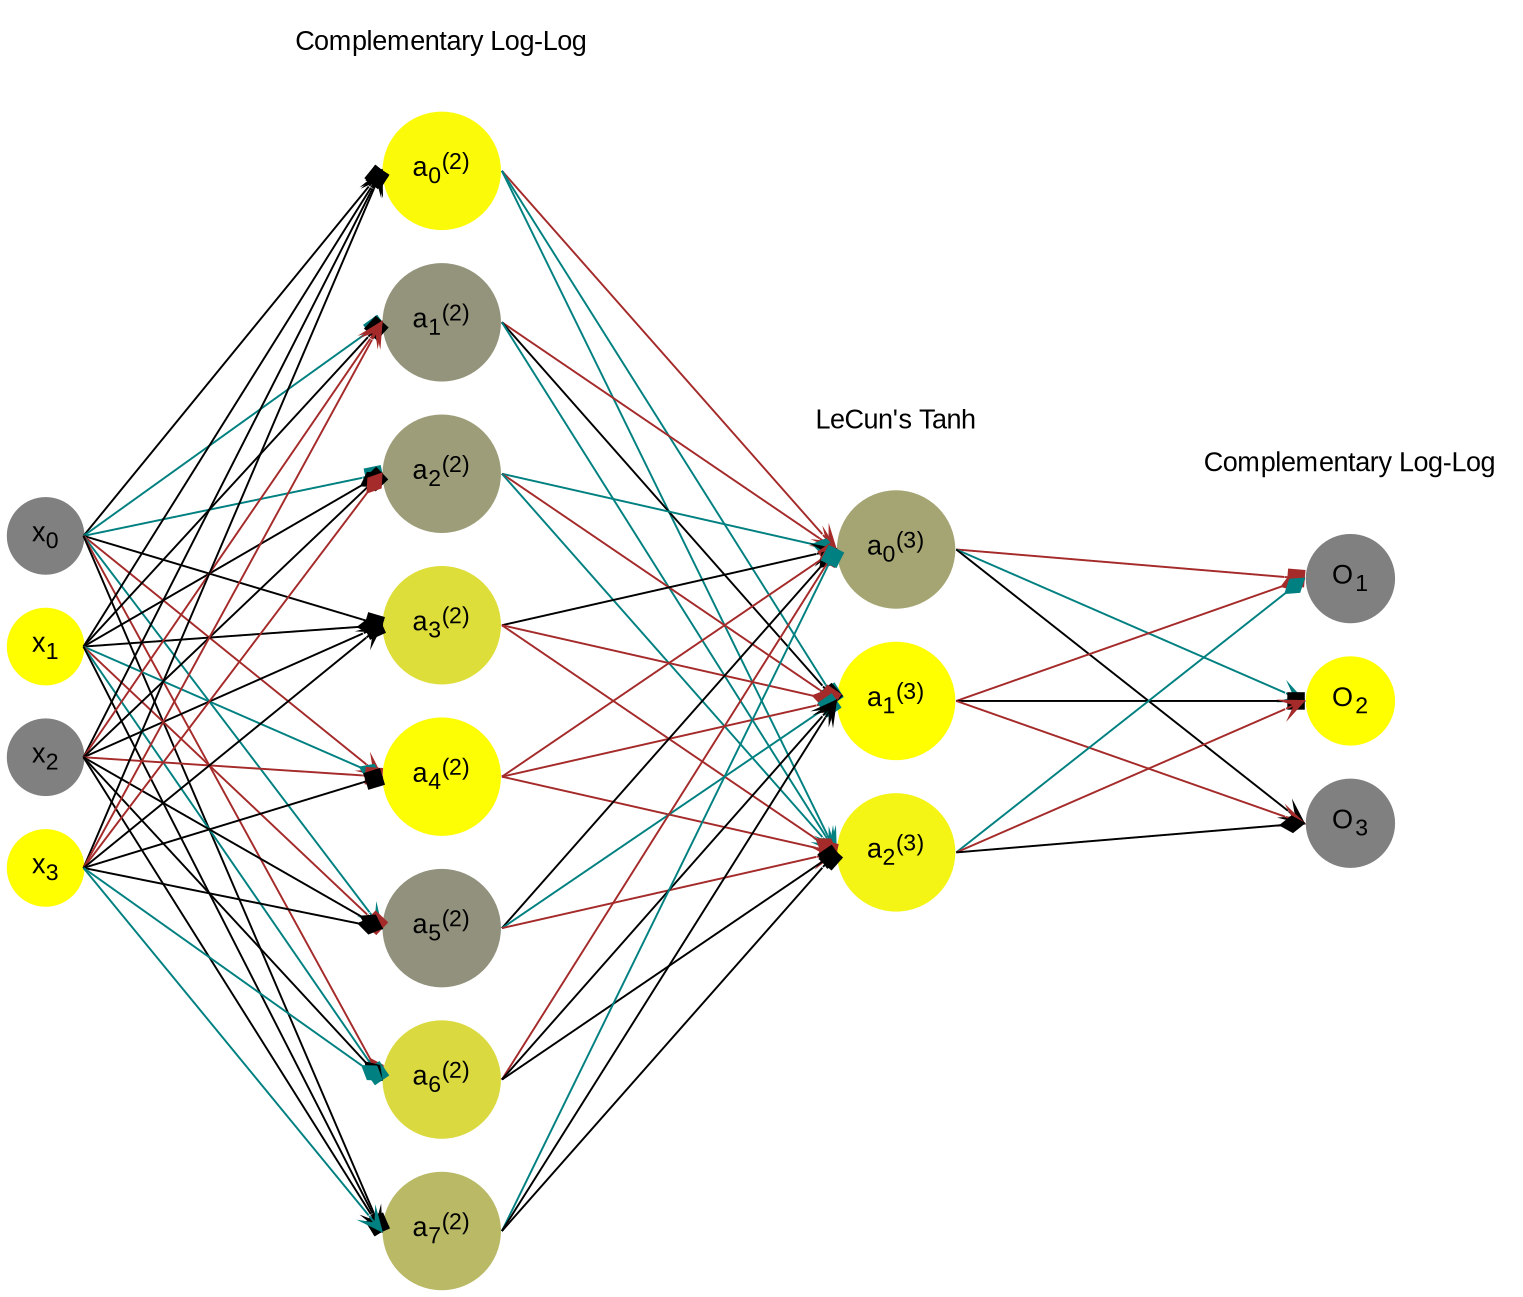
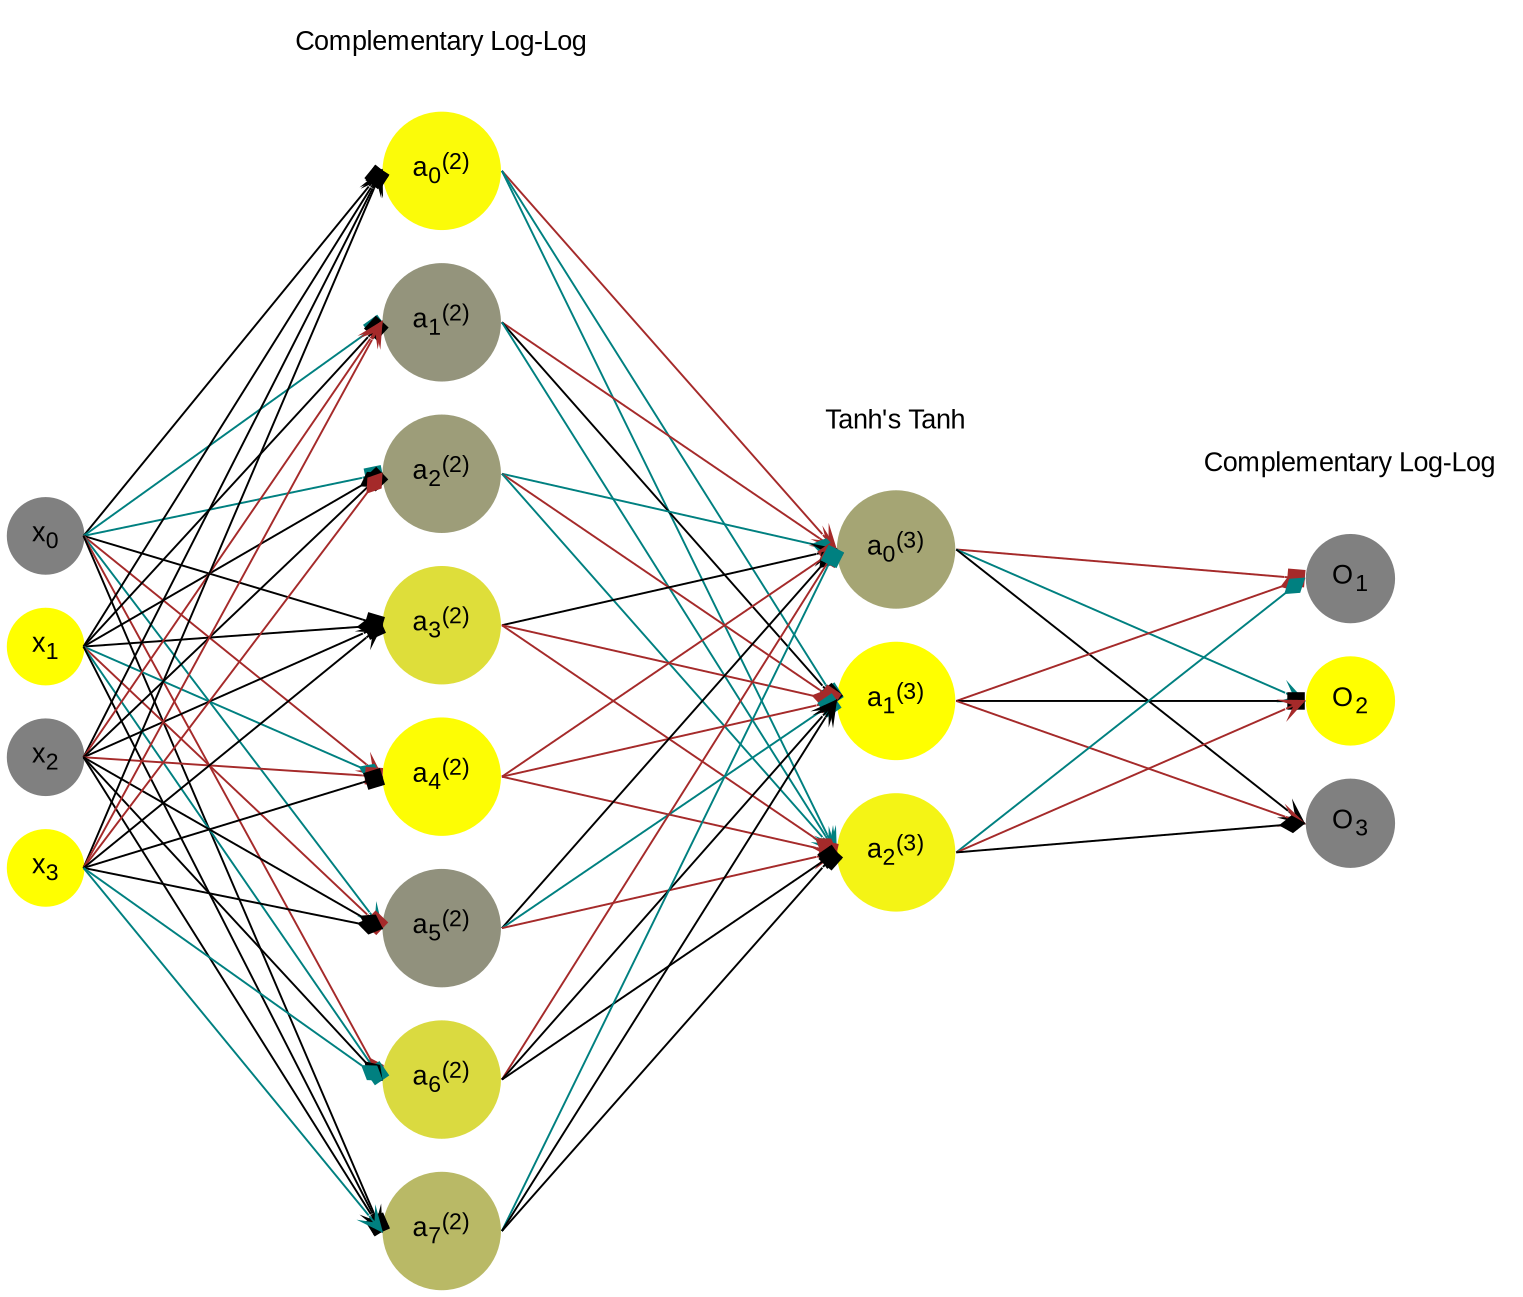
  digraph {
    rankdir=LR
    ranksep=1.4
    splines=false
    fontname="Liberation Sans"
    node [color="0.1667, 0.0, 0.5" fillcolor="0.1667, 0.0, 0.5" shape=circle style=filled fontname="Liberation Sans"]
    edge [headport=w style=solid tailport=e fontname="Liberation Sans" color=black arrowhead=box]
    n1 [label=<x<sub>0</sub>>]
    n2 [color="0.1667, 1.0, 1.0" fillcolor="0.1667, 1.0, 1.0" label=<x<sub>1</sub>>]
    n3 [label=<x<sub>2</sub>>]
    n4 [color="0.1667, 1.0, 1.0" fillcolor="0.1667, 1.0, 1.0" label=<x<sub>3</sub>>]
    n5 [color="0.1667, 0.961724, 0.980862" fillcolor="0.1667, 0.961724, 0.980862" label=<a<sub>0</sub><sup>(2)</sup>>]
    n6 [color="0.1667, 0.161357, 0.580679" fillcolor="0.1667, 0.161357, 0.580679" label=<a<sub>1</sub><sup>(2)</sup>>]
    n7 [color="0.1667, 0.228773, 0.614387" fillcolor="0.1667, 0.228773, 0.614387" label=<a<sub>2</sub><sup>(2)</sup>>]
    n8 [color="0.1667, 0.736394, 0.868197" fillcolor="0.1667, 0.736394, 0.868197" label=<a<sub>3</sub><sup>(2)</sup>>]
    n9 [color="0.1667, 0.981725, 0.990862" fillcolor="0.1667, 0.981725, 0.990862" label=<a<sub>4</sub><sup>(2)</sup>>]
    n10 [color="0.1667, 0.135031, 0.567516" fillcolor="0.1667, 0.135031, 0.567516" label=<a<sub>5</sub><sup>(2)</sup>>]
    n11 [color="0.1667, 0.705509, 0.852754" fillcolor="0.1667, 0.705509, 0.852754" label=<a<sub>6</sub><sup>(2)</sup>>]
    n12 [color="0.1667, 0.448445, 0.724223" fillcolor="0.1667, 0.448445, 0.724223" label=<a<sub>7</sub><sup>(2)</sup>>]
    n13 [color="0.1667, 0.294803, 0.647401" fillcolor="0.1667, 0.294803, 0.647401" label=<a<sub>0</sub><sup>(3)</sup>>]
    n14 [color="0.1667, 1.606656, 1.303328" fillcolor="0.1667, 1.606656, 1.303328" label=<a<sub>1</sub><sup>(3)</sup>>]
    n15 [color="0.1667, 0.913834, 0.956917" fillcolor="0.1667, 0.913834, 0.956917" label=<a<sub>2</sub><sup>(3)</sup>>]
    n16 [label=<O<sub>1</sub>>]
    n17 [color="0.1667, 1.0, 1.0" fillcolor="0.1667, 1.0, 1.0" label=<O<sub>2</sub>>]
    n18 [label=<O<sub>3</sub>>]
    n19 [label="Complementary Log-Log" shape=plaintext color=blue fillcolor="" style=""]
-   n20 [label="LeCun's Tanh" shape=plaintext color=teal fillcolor="" style=""]
+   n20 [label="Tanh's Tanh" shape=plaintext color=teal fillcolor="" style=""]
    n21 [label="Complementary Log-Log" shape=plaintext color=teal fillcolor="" style=""]
    subgraph sub_1 {
      n1
    }
    subgraph sub_2 {
      n2
    }
    subgraph sub_3 {
      n3
    }
    subgraph sub_4 {
      n4
    }
    subgraph sub_5 {
      n5
    }
    subgraph sub_6 {
      n6
    }
    subgraph sub_7 {
      n7
    }
    subgraph sub_8 {
      n8
    }
    subgraph sub_9 {
      n9
    }
    subgraph sub_10 {
      n10
    }
    subgraph sub_11 {
      n11
    }
    subgraph sub_12 {
      n12
    }
    subgraph sub_13 {
      n13
    }
    subgraph sub_14 {
      n14
    }
    subgraph sub_15 {
      n15
    }
    subgraph sub_16 {
      n16
    }
    subgraph sub_17 {
      n17
    }
    subgraph sub_18 {
      n18
    }
    subgraph sub_19 {
      rank=same
      n1
      n2
      n3
      n4
    }
    subgraph sub_20 {
      rank=same
      n5
      n6
      n7
      n8
      n9
      n10
      n11
      n12
    }
    subgraph sub_21 {
      rank=same
      n13
      n14
      n15
    }
    subgraph sub_22 {
      rank=same
      n16
      n17
      n18
    }
    subgraph sub_23 {
      rank=same
      n5
      n19
    }
    subgraph sub_24 {
      rank=same
      n13
      n20
    }
    subgraph sub_25 {
      rank=same
      n16
      n21
    }
    n1 -> n2 [style=invis color="" arrowhead=""]
    n1 -> n5
    n1 -> n6 [color=teal]
    n1 -> n7 [color=teal]
    n1 -> n8
    n1 -> n9 [color=brown arrowhead=vee]
    n1 -> n10 [color=teal arrowhead=vee]
    n1 -> n11 [color=brown arrowhead=diamond]
    n1 -> n12
    n2 -> n3 [style=invis color="" arrowhead=""]
    n2 -> n5
    n2 -> n6
    n2 -> n7 [arrowhead=diamond]
    n2 -> n8 [arrowhead=diamond]
    n2 -> n9 [color=teal arrowhead=diamond]
    n2 -> n10 [color=brown]
    n2 -> n11 [color=teal]
    n2 -> n12 [arrowhead=vee]
    n3 -> n4 [style=invis color="" arrowhead=""]
    n3 -> n5 [arrowhead=vee]
    n3 -> n6 [color=brown arrowhead=vee]
    n3 -> n7
    n3 -> n8
    n3 -> n9 [color=brown]
    n3 -> n10 [arrowhead=diamond]
    n3 -> n11 [arrowhead=diamond]
    n3 -> n12
    n4 -> n5 [arrowhead=vee]
    n4 -> n6 [color=brown arrowhead=vee]
    n4 -> n7 [color=brown arrowhead=diamond]
    n4 -> n8 [arrowhead=vee]
    n4 -> n9
    n4 -> n10 [arrowhead=diamond]
    n4 -> n11 [color=teal arrowhead=diamond]
    n4 -> n12 [color=teal arrowhead=vee]
    n5 -> n6 [style=invis color="" arrowhead=""]
    n5 -> n13 [color=brown arrowhead=vee]
    n5 -> n14 [color=teal]
    n5 -> n15 [color=teal arrowhead=vee]
    n6 -> n7 [style=invis color="" arrowhead=""]
    n6 -> n13 [color=brown arrowhead=vee]
    n6 -> n14
    n6 -> n15 [color=teal arrowhead=vee]
    n7 -> n8 [style=invis color="" arrowhead=""]
    n7 -> n13 [color=teal arrowhead=diamond]
    n7 -> n14 [color=brown]
    n7 -> n15 [color=teal arrowhead=vee]
    n8 -> n9 [style=invis color="" arrowhead=""]
    n8 -> n13 [arrowhead=vee]
    n8 -> n14 [color=brown arrowhead=diamond]
    n8 -> n15 [color=brown arrowhead=diamond]
    n9 -> n10 [style=invis color="" arrowhead=""]
    n9 -> n13 [color=brown]
    n9 -> n14 [color=brown]
    n9 -> n15 [color=brown]
    n10 -> n11 [style=invis color="" arrowhead=""]
    n10 -> n13 [arrowhead=diamond]
    n10 -> n14 [color=teal]
    n10 -> n15 [color=brown arrowhead=vee]
    n11 -> n12 [style=invis color="" arrowhead=""]
    n11 -> n13 [color=brown]
    n11 -> n14 [arrowhead=vee]
    n11 -> n15
    n12 -> n13 [color=teal]
    n12 -> n14 [arrowhead=vee]
    n12 -> n15
    n13 -> n14 [style=invis color="" arrowhead=""]
    n13 -> n16 [color=brown]
    n13 -> n17 [color=teal arrowhead=vee]
    n13 -> n18 [arrowhead=vee]
    n14 -> n15 [style=invis color="" arrowhead=""]
    n14 -> n16 [color=brown arrowhead=diamond]
    n14 -> n17
    n14 -> n18 [color=brown arrowhead=vee]
    n15 -> n16 [color=teal arrowhead=diamond]
    n15 -> n17 [color=brown arrowhead=vee]
    n15 -> n18 [arrowhead=diamond]
    n16 -> n17 [style=invis color="" arrowhead=""]
    n17 -> n18 [style=invis color="" arrowhead=""]
    n19 -> n5 [style=invis color="" arrowhead=""]
    n20 -> n13 [style=invis color="" arrowhead=""]
    n21 -> n16 [style=invis color="" arrowhead=""]
  }
